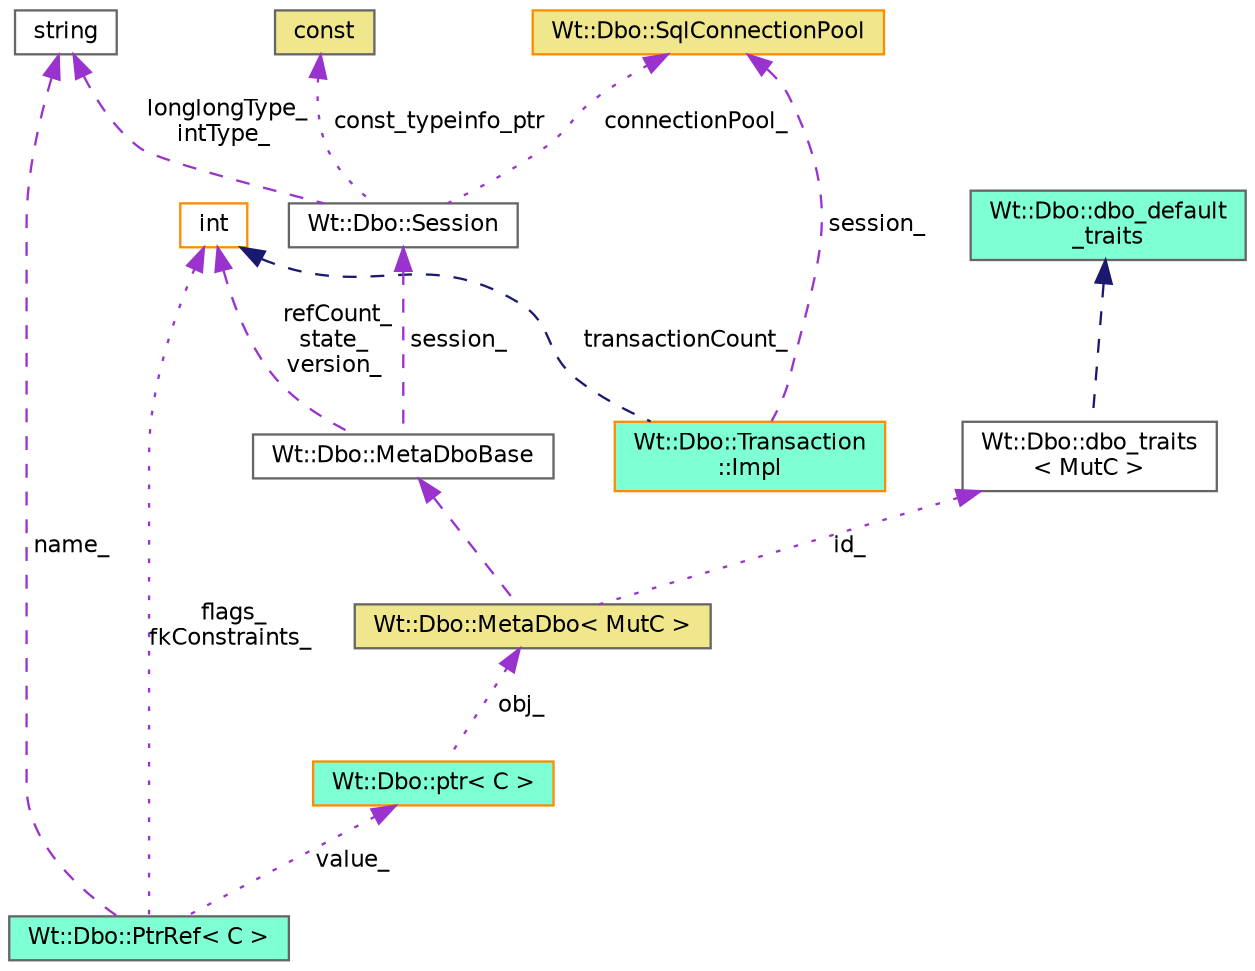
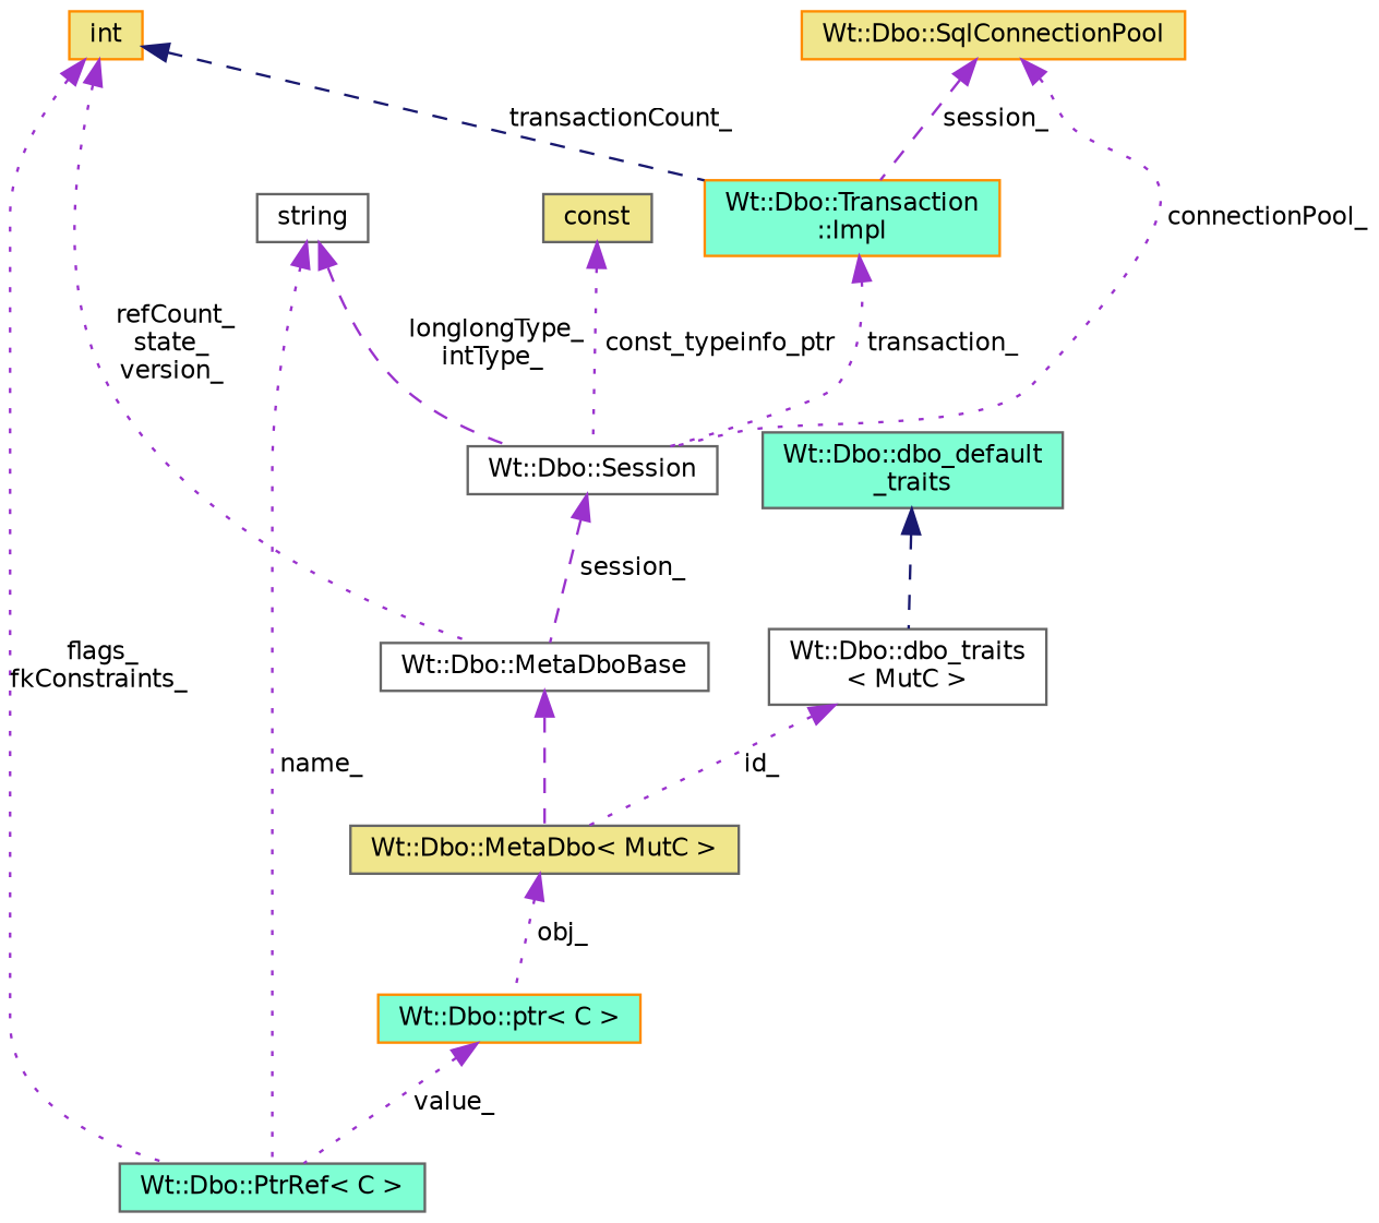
  digraph {
    node [color=gray40 fillcolor=aquamarine fontname=Helvetica fontsize=10 shape=record style=filled]
    edge [color=darkorchid3 dir=back fontname=Helvetica fontsize=10 labelfontname=Helvetica labelfontsize=10 style=dotted]
    n1 [fontcolor=black height=0.2 label="Wt::Dbo::PtrRef\< C \>" width=0.4]
-   n2 [color=darkorange fillcolor=white height=0.2 label=int width=0.4]
+   n2 [color=darkorange fillcolor=khaki height=0.2 label=int width=0.4]
    n3 [fillcolor=white height=0.2 label="Wt::Dbo::MetaDboBase" width=0.4]
    n4 [color=darkorange height=0.2 label="Wt::Dbo::Transaction\l::Impl" width=0.4]
    n5 [fillcolor=khaki height=0.2 label="Wt::Dbo::MetaDbo\< MutC \>" width=0.4]
    n6 [fillcolor=white height=0.2 label="Wt::Dbo::Session" width=0.4]
    n7 [fillcolor=white height=0.2 label=string width=0.4]
    n8 [color=darkorange height=0.2 label="Wt::Dbo::ptr\< C \>" width=0.4]
    n9 [fillcolor=khaki height=0.2 label=const width=0.4]
    n10 [color=darkorange fillcolor=khaki height=0.2 label="Wt::Dbo::SqlConnectionPool" width=0.4]
    n11 [fillcolor=white height=0.2 label="Wt::Dbo::dbo_traits\l\< MutC \>" width=0.4]
    n12 [height=0.2 label="Wt::Dbo::dbo_default\l_traits" width=0.4]
    n2 -> n1 [label=" flags_\nfkConstraints_"]
-   n2 -> n3 [label=" refCount_\nstate_\nversion_" style=dashed]
+   n2 -> n3 [label=" refCount_\nstate_\nversion_"]
    n2 -> n4 [color=midnightblue label=" transactionCount_" style=dashed]
    n3 -> n5 [style=dashed]
+   n4 -> n6 [label=" transaction_"]
    n5 -> n8 [label=" obj_"]
    n6 -> n3 [label=" session_" style=dashed]
-   n7 -> n1 [label=" name_" style=dashed]
+   n7 -> n1 [label=" name_"]
    n7 -> n6 [label=" longlongType_\nintType_" style=dashed]
    n8 -> n1 [label=" value_"]
    n9 -> n6 [label=" const_typeinfo_ptr"]
    n10 -> n4 [label=" session_" style=dashed]
    n10 -> n6 [label=" connectionPool_"]
    n11 -> n5 [label=" id_"]
    n12 -> n11 [color=midnightblue style=dashed]
  }
